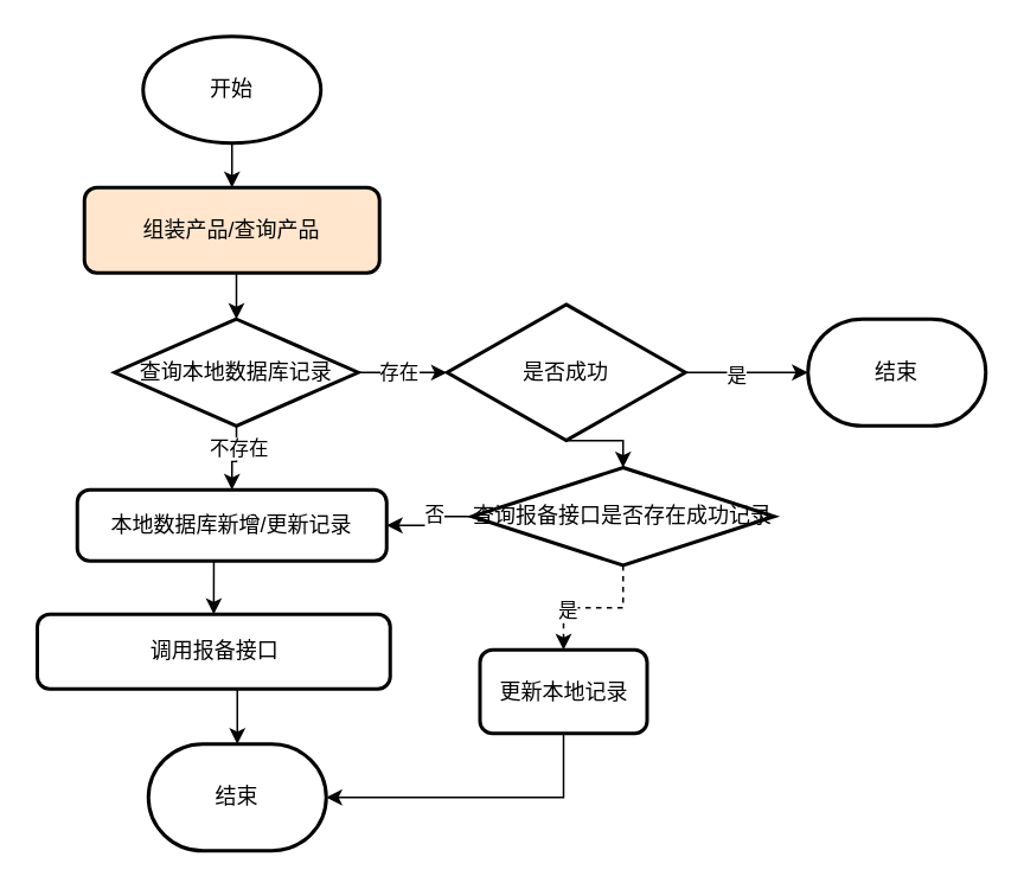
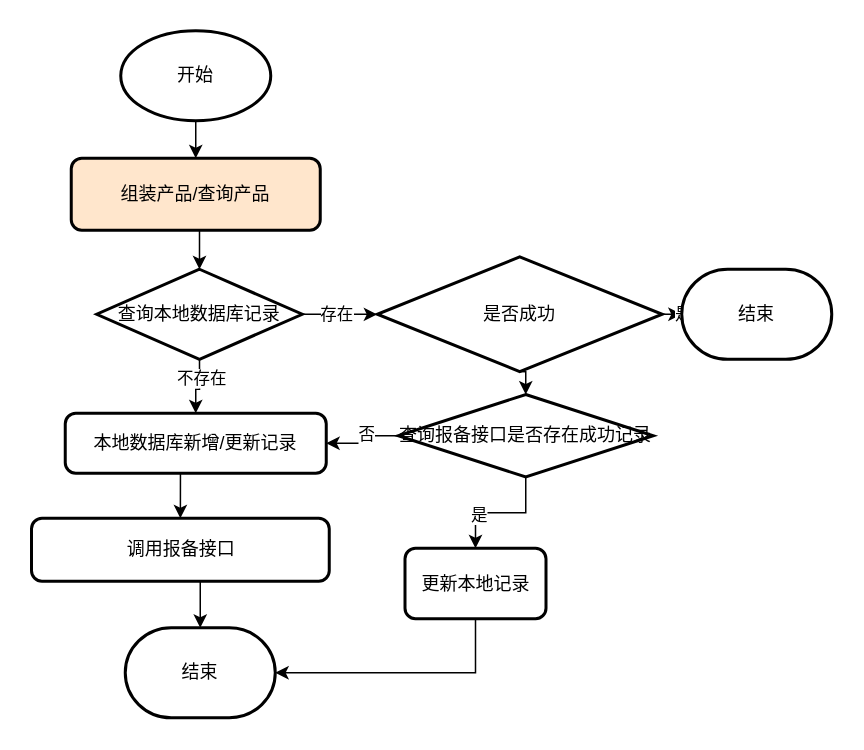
  <mxCell id="0" />
  <mxCell id="1" parent="0" />
  <mxCell id="2" style="edgeStyle=orthogonalEdgeStyle;rounded=0;orthogonalLoop=1;jettySize=auto;html=1;exitX=0.5;exitY=1;exitDx=0;exitDy=0;exitPerimeter=0;entryX=0.5;entryY=0;entryDx=0;entryDy=0;" parent="1" source="3" target="5" edge="1"><mxGeometry relative="1" as="geometry" /></mxCell>
  <mxCell id="3" value="开始" style="strokeWidth=2;html=1;shape=mxgraph.flowchart.start_1;whiteSpace=wrap;" parent="1" vertex="1"><mxGeometry x="80" y="20" width="100" height="60" as="geometry" /></mxCell>
  <mxCell id="4" style="edgeStyle=orthogonalEdgeStyle;rounded=0;orthogonalLoop=1;jettySize=auto;html=1;exitX=0.5;exitY=1;exitDx=0;exitDy=0;entryX=0.5;entryY=0;entryDx=0;entryDy=0;entryPerimeter=0;" parent="1" source="5" target="14" edge="1"><mxGeometry relative="1" as="geometry" /></mxCell>
  <mxCell id="5" value="组装产品/查询产品" style="rounded=1;whiteSpace=wrap;html=1;absoluteArcSize=1;arcSize=14;strokeWidth=2;fillColor=#ffe6cc;" parent="1" vertex="1"><mxGeometry x="47" y="105" width="166" height="48" as="geometry" /></mxCell>
  <mxCell id="6" style="edgeStyle=orthogonalEdgeStyle;rounded=0;orthogonalLoop=1;jettySize=auto;html=1;exitX=0.5;exitY=1;exitDx=0;exitDy=0;entryX=0.5;entryY=0;entryDx=0;entryDy=0;" parent="1" source="7" target="9" edge="1"><mxGeometry relative="1" as="geometry" /></mxCell>
  <mxCell id="7" value="本地数据库新增/更新记录" style="rounded=1;whiteSpace=wrap;html=1;absoluteArcSize=1;arcSize=14;strokeWidth=2;" parent="1" vertex="1"><mxGeometry x="43" y="275" width="174" height="40" as="geometry" /></mxCell>
  <mxCell id="8" style="edgeStyle=orthogonalEdgeStyle;rounded=0;orthogonalLoop=1;jettySize=auto;html=1;exitX=0.5;exitY=1;exitDx=0;exitDy=0;entryX=0.5;entryY=0;entryDx=0;entryDy=0;entryPerimeter=0;" parent="1" source="9" target="20" edge="1"><mxGeometry relative="1" as="geometry" /></mxCell>
  <mxCell id="9" value="调用报备接口" style="rounded=1;whiteSpace=wrap;html=1;absoluteArcSize=1;arcSize=14;strokeWidth=2;" parent="1" vertex="1"><mxGeometry x="20.5" y="345" width="198.5" height="42" as="geometry" /></mxCell>
  <mxCell id="10" value="" style="edgeStyle=orthogonalEdgeStyle;rounded=0;orthogonalLoop=1;jettySize=auto;html=1;" parent="1" source="14" target="18" edge="1"><mxGeometry relative="1" as="geometry"><mxPoint x="266" y="209" as="targetPoint" /></mxGeometry></mxCell>
  <mxCell id="11" value="存在" style="edgeLabel;html=1;align=center;verticalAlign=middle;resizable=0;points=[];" parent="10" vertex="1" connectable="0"><mxGeometry x="-0.125" y="1" relative="1" as="geometry"><mxPoint as="offset" /></mxGeometry></mxCell>
  <mxCell id="12" style="edgeStyle=orthogonalEdgeStyle;rounded=0;orthogonalLoop=1;jettySize=auto;html=1;exitX=0.5;exitY=1;exitDx=0;exitDy=0;exitPerimeter=0;" parent="1" source="14" target="7" edge="1"><mxGeometry relative="1" as="geometry" /></mxCell>
  <mxCell id="13" value="不存在" style="edgeLabel;html=1;align=center;verticalAlign=middle;resizable=0;points=[];" parent="12" vertex="1" connectable="0"><mxGeometry x="-0.377" y="1" relative="1" as="geometry"><mxPoint as="offset" /></mxGeometry></mxCell>
  <mxCell id="14" value="查询本地数据库记录" style="strokeWidth=2;html=1;shape=mxgraph.flowchart.decision;whiteSpace=wrap;" parent="1" vertex="1"><mxGeometry x="64" y="179" width="137" height="60" as="geometry" /></mxCell>
  <mxCell id="15" style="edgeStyle=orthogonalEdgeStyle;rounded=0;orthogonalLoop=1;jettySize=auto;html=1;exitX=1;exitY=0.5;exitDx=0;exitDy=0;exitPerimeter=0;" parent="1" source="18" target="19" edge="1"><mxGeometry relative="1" as="geometry"><mxPoint x="452" y="213" as="targetPoint" /></mxGeometry></mxCell>
  <mxCell id="16" value="是" style="edgeLabel;html=1;align=center;verticalAlign=middle;resizable=0;points=[];" parent="15" vertex="1" connectable="0"><mxGeometry x="-0.194" y="-1" relative="1" as="geometry"><mxPoint as="offset" /></mxGeometry></mxCell>
  <mxCell id="17" style="edgeStyle=orthogonalEdgeStyle;rounded=0;orthogonalLoop=1;jettySize=auto;html=1;exitX=0.5;exitY=1;exitDx=0;exitDy=0;exitPerimeter=0;entryX=0.5;entryY=0;entryDx=0;entryDy=0;entryPerimeter=0;" edge="1" parent="1" source="18" target="25"><mxGeometry relative="1" as="geometry"><mxPoint x="318" y="267" as="targetPoint" /></mxGeometry></mxCell>
- <mxCell id="18" value="是否成功" style="strokeWidth=2;html=1;shape=mxgraph.flowchart.decision;whiteSpace=wrap;" parent="1" vertex="1"><mxGeometry x="251" y="170.75" width="134" height="76.5" as="geometry" /></mxCell>
+ <mxCell id="18" value="是否成功" style="strokeWidth=2;html=1;shape=mxgraph.flowchart.decision;whiteSpace=wrap;" parent="1" vertex="1"><mxGeometry x="251" y="170.75" width="190" height="76.5" as="geometry" /></mxCell>
  <mxCell id="19" value="结束" style="strokeWidth=2;html=1;shape=mxgraph.flowchart.terminator;whiteSpace=wrap;" parent="1" vertex="1"><mxGeometry x="454" y="179" width="100" height="60" as="geometry" /></mxCell>
  <mxCell id="20" value="结束" style="strokeWidth=2;html=1;shape=mxgraph.flowchart.terminator;whiteSpace=wrap;" parent="1" vertex="1"><mxGeometry x="83" y="418" width="100" height="60" as="geometry" /></mxCell>
  <mxCell id="21" style="edgeStyle=orthogonalEdgeStyle;rounded=0;orthogonalLoop=1;jettySize=auto;html=1;exitX=0;exitY=0.5;exitDx=0;exitDy=0;exitPerimeter=0;" edge="1" parent="1" source="25" target="7"><mxGeometry relative="1" as="geometry" /></mxCell>
  <mxCell id="22" value="否" style="edgeLabel;html=1;align=center;verticalAlign=middle;resizable=0;points=[];" vertex="1" connectable="0" parent="21"><mxGeometry x="-0.13" y="-2" relative="1" as="geometry"><mxPoint x="1" as="offset" /></mxGeometry></mxCell>
- <mxCell id="23" style="edgeStyle=orthogonalEdgeStyle;rounded=0;orthogonalLoop=1;jettySize=auto;html=1;exitX=0.5;exitY=1;exitDx=0;exitDy=0;exitPerimeter=0;dashed=1;" edge="1" parent="1" source="25" target="27"><mxGeometry relative="1" as="geometry" /></mxCell>
+ <mxCell id="23" style="edgeStyle=orthogonalEdgeStyle;rounded=0;orthogonalLoop=1;jettySize=auto;html=1;exitX=0.5;exitY=1;exitDx=0;exitDy=0;exitPerimeter=0;" edge="1" parent="1" source="25" target="27"><mxGeometry relative="1" as="geometry" /></mxCell>
  <mxCell id="24" value="是" style="edgeLabel;html=1;align=center;verticalAlign=middle;resizable=0;points=[];" vertex="1" connectable="0" parent="23"><mxGeometry x="0.364" y="1" relative="1" as="geometry"><mxPoint as="offset" /></mxGeometry></mxCell>
  <mxCell id="25" value="&lt;span&gt;查询报备接口是否存在成功记录&lt;/span&gt;" style="strokeWidth=2;html=1;shape=mxgraph.flowchart.decision;whiteSpace=wrap;" vertex="1" parent="1"><mxGeometry x="265" y="262.5" width="170" height="55" as="geometry" /></mxCell>
  <mxCell id="26" style="edgeStyle=orthogonalEdgeStyle;rounded=0;orthogonalLoop=1;jettySize=auto;html=1;exitX=0.5;exitY=1;exitDx=0;exitDy=0;entryX=1;entryY=0.5;entryDx=0;entryDy=0;entryPerimeter=0;" edge="1" parent="1" source="27" target="20"><mxGeometry relative="1" as="geometry" /></mxCell>
  <mxCell id="27" value="更新本地记录" style="rounded=1;whiteSpace=wrap;html=1;absoluteArcSize=1;arcSize=14;strokeWidth=2;" vertex="1" parent="1"><mxGeometry x="269.5" y="365" width="94" height="47" as="geometry" /></mxCell>
